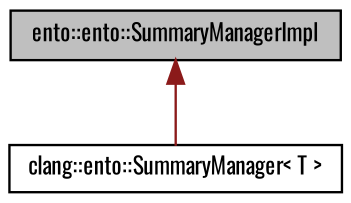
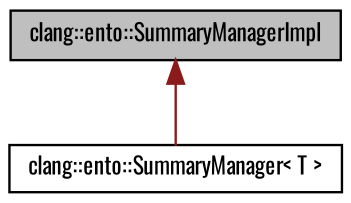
  digraph {
    fontname=Oswald
    node [color=black fontname=Oswald fontsize=10 shape=record]
-   n1 [fillcolor=grey75 fontcolor=black height=0.2 label="ento::ento::SummaryManagerImpl" style=filled width=0.4]
+   n1 [fillcolor=grey75 fontcolor=black height=0.2 label="clang::ento::SummaryManagerImpl" style=filled width=0.4]
    n2 [height=0.2 label="clang::ento::SummaryManager\< T \>" width=0.4]
    n1 -> n2 [color=firebrick4 dir=back fontname=Oswald fontsize=10 labelfontname=Helvetica labelfontsize=10 style=solid]
  }
